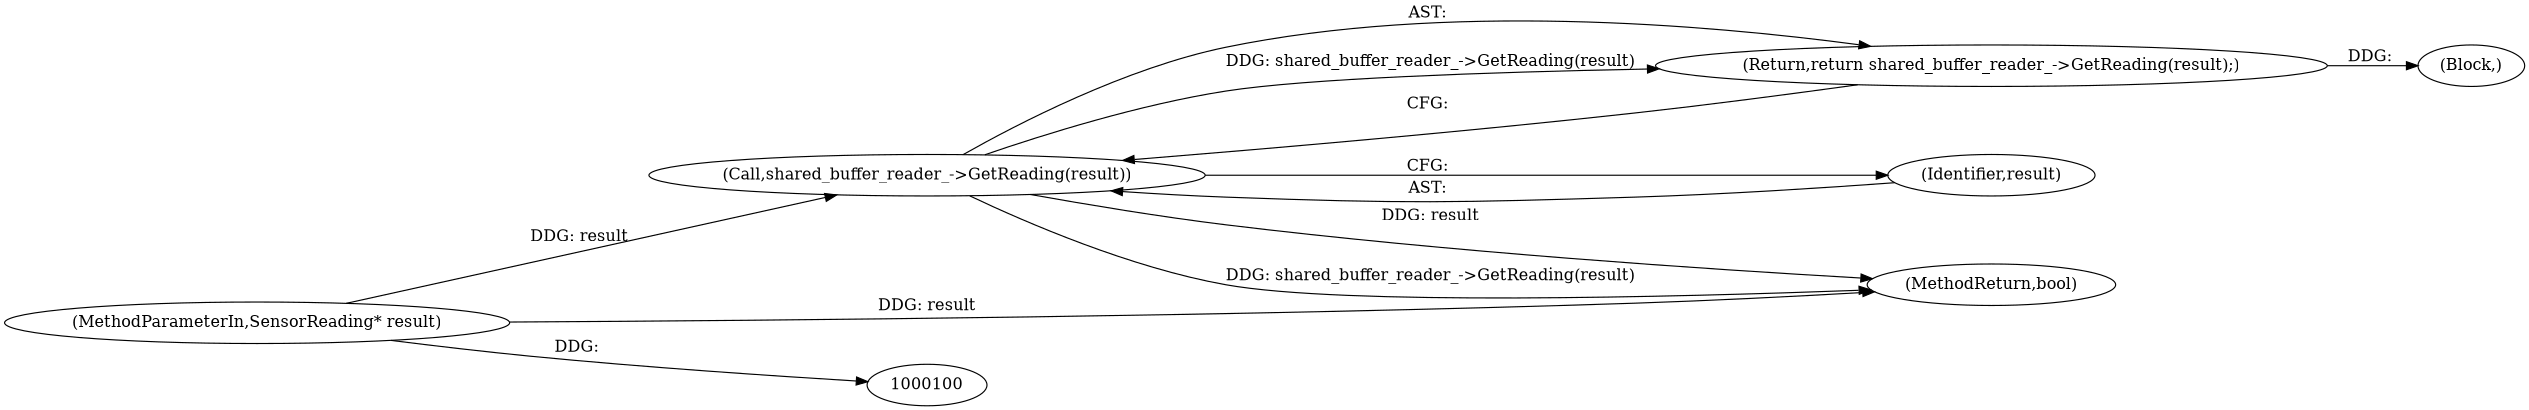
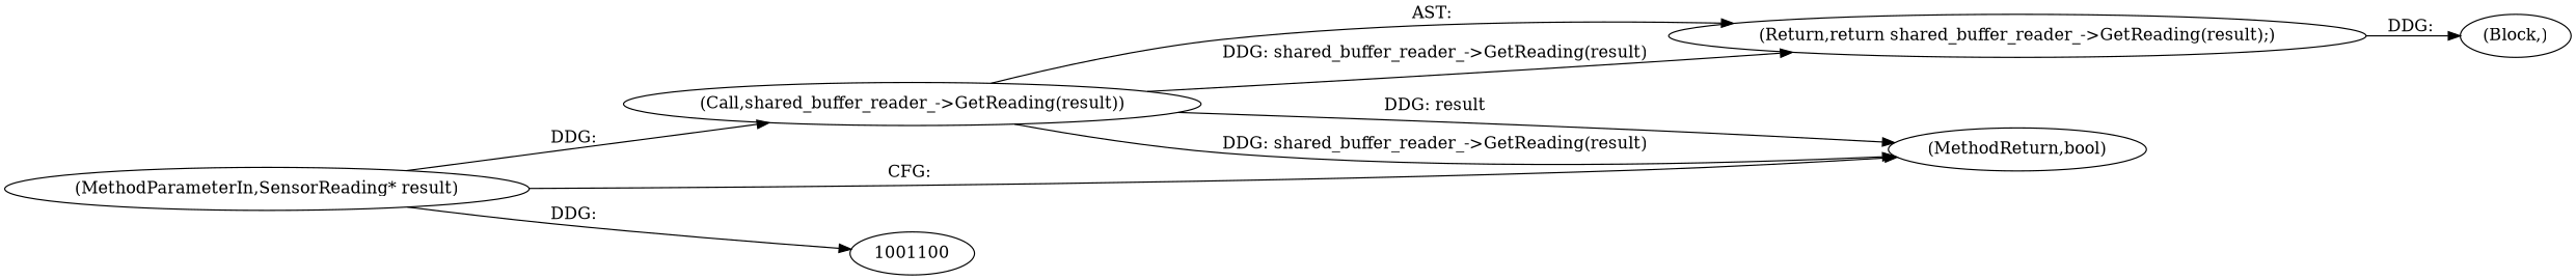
  digraph {
    rankdir=LR
    n1 [label="(Call,shared_buffer_reader_->GetReading(result))"]
    n2 [label="(Return,return shared_buffer_reader_->GetReading(result);)"]
-   n3 [label="(Identifier,result)"]
    n4 [label="(MethodReturn,bool)"]
    n5 [label="(Block,)"]
    n6 [label="(MethodParameterIn,SensorReading* result)"]
-   1000100
+   1000100 [label=1001100]
    n1 -> n2 [label="AST: "]
    n1 -> n2 [label="DDG: shared_buffer_reader_->GetReading(result)"]
-   n1 -> n3 [label="CFG: "]
    n1 -> n4 [label="DDG: result"]
    n1 -> n4 [label="DDG: shared_buffer_reader_->GetReading(result)"]
-   n2 -> n1 [label="CFG: "]
    n2 -> n5 [label="DDG: "]
-   n3 -> n1 [label="AST: "]
-   n6 -> n1 [label="DDG: result"]
-   n6 -> n4 [label="DDG: result"]
+   n6 -> n1 [label="DDG: "]
+   n6 -> n4 [label="CFG: "]
    n6 -> 1000100 [label="DDG: "]
  }
